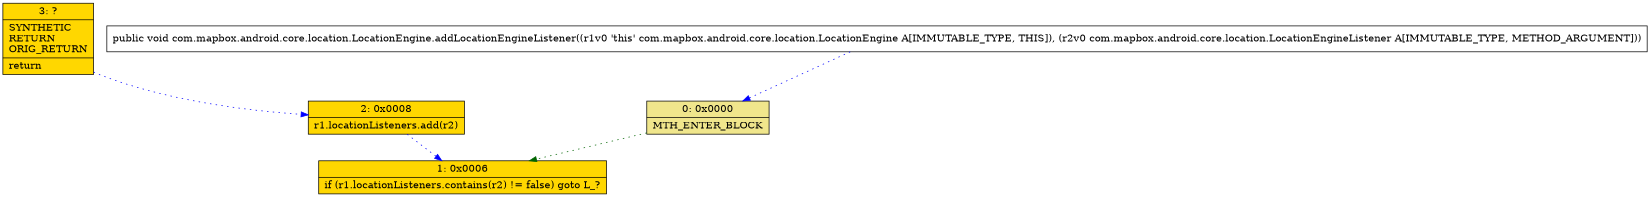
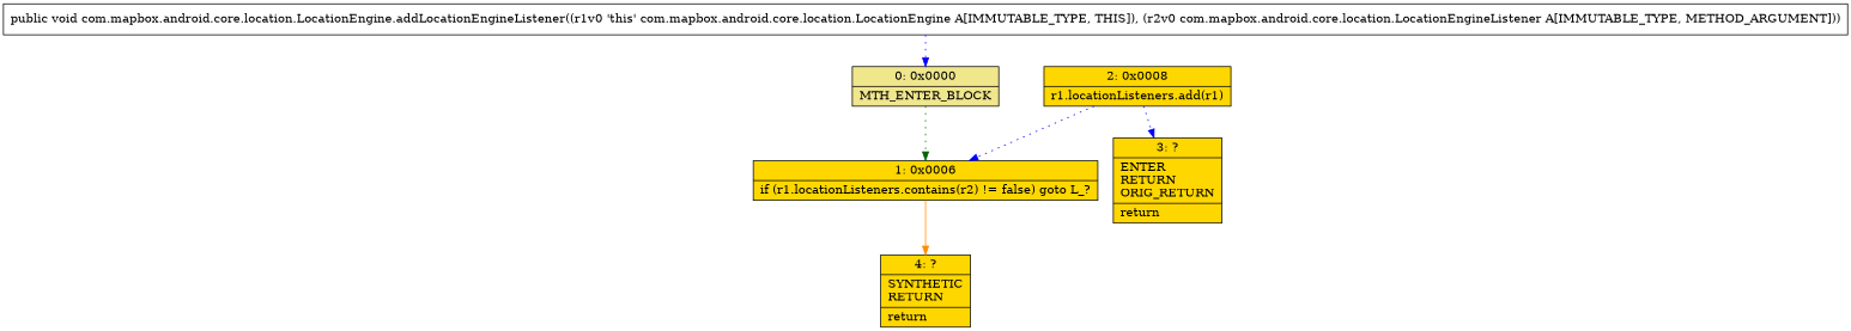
  digraph {
    node [fillcolor=gold shape=record style=filled]
    edge [color=blue style=dotted]
    n1 [fillcolor=khaki label="{0\:\ 0x0000|MTH_ENTER_BLOCK\l}"]
    n2 [label="{1\:\ 0x0006|if (r1.locationListeners.contains(r2) != false) goto L_?\l}"]
-   n4 [label="{2\:\ 0x0008|r1.locationListeners.add(r2)\l}"]
-   n5 [label="{3\:\ ?|SYNTHETIC\lRETURN\lORIG_RETURN\l|return\l}"]
+   n3 [label="{4\:\ ?|SYNTHETIC\lRETURN\l|return\l}"]
+   n4 [label="{2\:\ 0x0008|r1.locationListeners.add(r1)\l}"]
+   n5 [label="{3\:\ ?|ENTER\lRETURN\lORIG_RETURN\l|return\l}"]
    n6 [fillcolor=white label="{public void com.mapbox.android.core.location.LocationEngine.addLocationEngineListener((r1v0 'this' com.mapbox.android.core.location.LocationEngine A[IMMUTABLE_TYPE, THIS]), (r2v0 com.mapbox.android.core.location.LocationEngineListener A[IMMUTABLE_TYPE, METHOD_ARGUMENT])) }"]
    n1 -> n2 [color=darkgreen]
+   n2 -> n3 [color=darkorange style=solid]
    n4 -> n2
-   n5 -> n4
+   n4 -> n5
    n6 -> n1
  }
